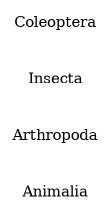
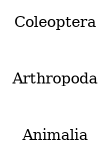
  digraph {
    rankdir=LR
    node [shape=plaintext color=red]
    n1 [label=Animalia]
    n2 [label=Arthropoda color=brown]
-   n3 [label=Insecta color=blue]
    n4 [label=Coleoptera]
  }
